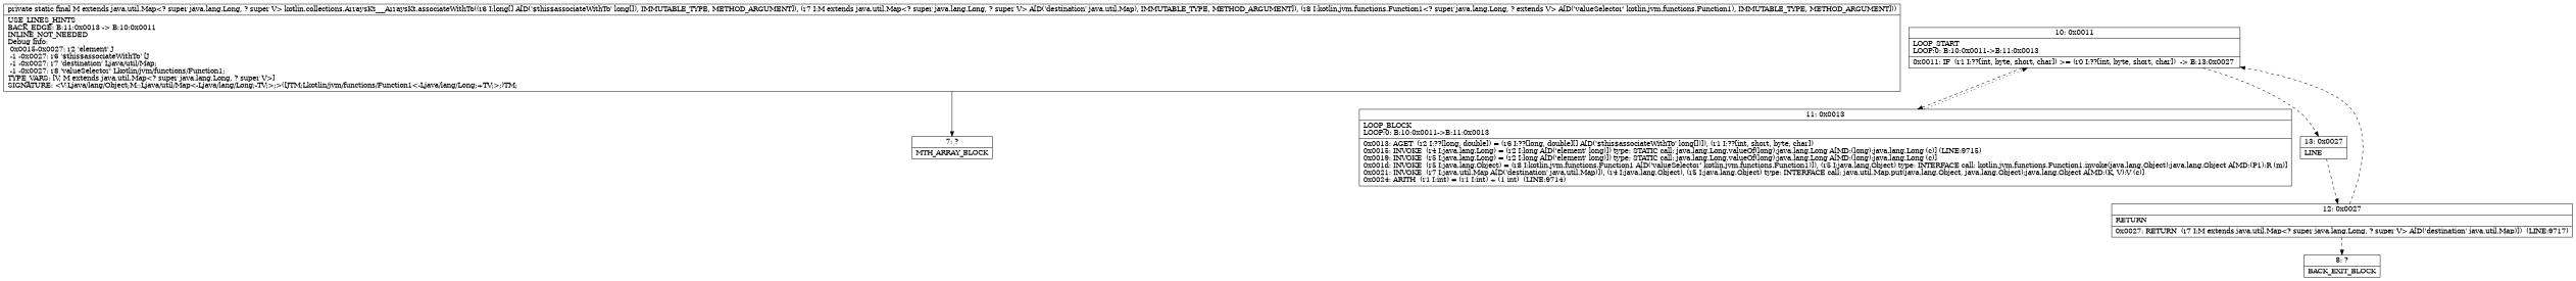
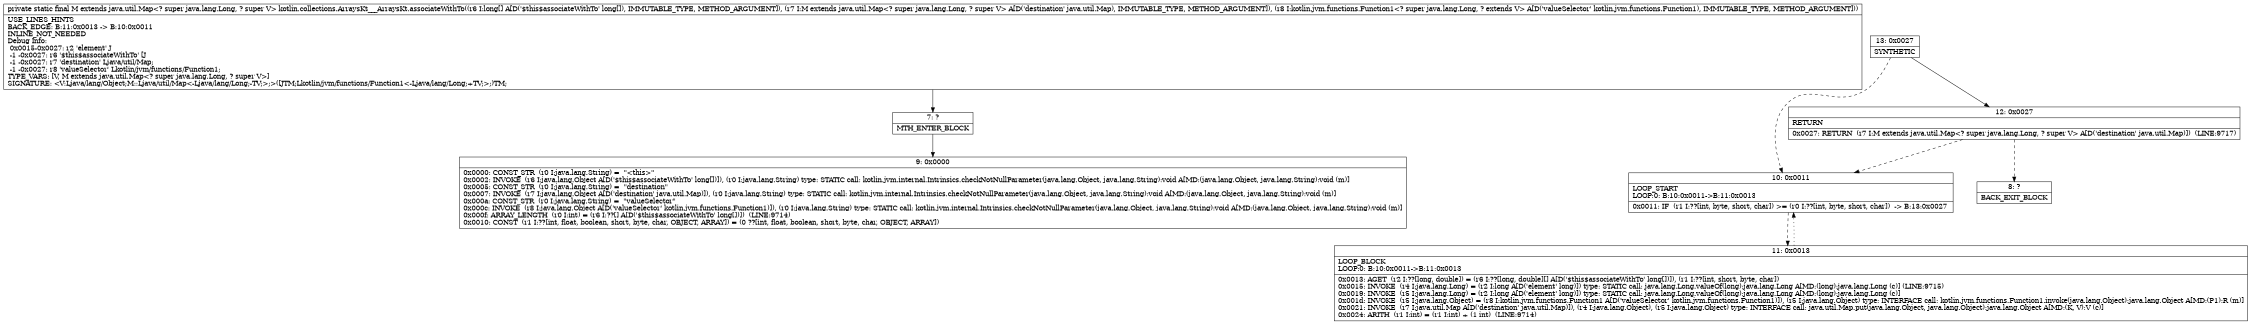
  digraph {
    node [shape=record]
    edge [style=dashed]
-   n1 [label="{7\:\ ?|MTH_ARRAY_BLOCK\l}"]
+   n1 [label="{7\:\ ?|MTH_ENTER_BLOCK\l}"]
+   n2 [label="{9\:\ 0x0000|0x0000: CONST_STR  (r0 I:java.lang.String) =  \"\<this\>\" \l0x0002: INVOKE  (r6 I:java.lang.Object A[D('$this$associateWithTo' long[])]), (r0 I:java.lang.String) type: STATIC call: kotlin.jvm.internal.Intrinsics.checkNotNullParameter(java.lang.Object, java.lang.String):void A[MD:(java.lang.Object, java.lang.String):void (m)]\l0x0005: CONST_STR  (r0 I:java.lang.String) =  \"destination\" \l0x0007: INVOKE  (r7 I:java.lang.Object A[D('destination' java.util.Map)]), (r0 I:java.lang.String) type: STATIC call: kotlin.jvm.internal.Intrinsics.checkNotNullParameter(java.lang.Object, java.lang.String):void A[MD:(java.lang.Object, java.lang.String):void (m)]\l0x000a: CONST_STR  (r0 I:java.lang.String) =  \"valueSelector\" \l0x000c: INVOKE  (r8 I:java.lang.Object A[D('valueSelector' kotlin.jvm.functions.Function1)]), (r0 I:java.lang.String) type: STATIC call: kotlin.jvm.internal.Intrinsics.checkNotNullParameter(java.lang.Object, java.lang.String):void A[MD:(java.lang.Object, java.lang.String):void (m)]\l0x000f: ARRAY_LENGTH  (r0 I:int) = (r6 I:??[] A[D('$this$associateWithTo' long[])])  (LINE:9714)\l0x0010: CONST  (r1 I:??[int, float, boolean, short, byte, char, OBJECT, ARRAY]) = (0 ??[int, float, boolean, short, byte, char, OBJECT, ARRAY]) \l}"]
    n3 [label="{10\:\ 0x0011|LOOP_START\lLOOP:0: B:10:0x0011\-\>B:11:0x0013\l|0x0011: IF  (r1 I:??[int, byte, short, char]) \>= (r0 I:??[int, byte, short, char])  \-\> B:13:0x0027 \l}"]
    n4 [label="{11\:\ 0x0013|LOOP_BLOCK\lLOOP:0: B:10:0x0011\-\>B:11:0x0013\l|0x0013: AGET  (r2 I:??[long, double]) = (r6 I:??[long, double][] A[D('$this$associateWithTo' long[])]), (r1 I:??[int, short, byte, char]) \l0x0015: INVOKE  (r4 I:java.lang.Long) = (r2 I:long A[D('element' long)]) type: STATIC call: java.lang.Long.valueOf(long):java.lang.Long A[MD:(long):java.lang.Long (c)] (LINE:9715)\l0x0019: INVOKE  (r5 I:java.lang.Long) = (r2 I:long A[D('element' long)]) type: STATIC call: java.lang.Long.valueOf(long):java.lang.Long A[MD:(long):java.lang.Long (c)]\l0x001d: INVOKE  (r5 I:java.lang.Object) = (r8 I:kotlin.jvm.functions.Function1 A[D('valueSelector' kotlin.jvm.functions.Function1)]), (r5 I:java.lang.Object) type: INTERFACE call: kotlin.jvm.functions.Function1.invoke(java.lang.Object):java.lang.Object A[MD:(P1):R (m)]\l0x0021: INVOKE  (r7 I:java.util.Map A[D('destination' java.util.Map)]), (r4 I:java.lang.Object), (r5 I:java.lang.Object) type: INTERFACE call: java.util.Map.put(java.lang.Object, java.lang.Object):java.lang.Object A[MD:(K, V):V (c)]\l0x0024: ARITH  (r1 I:int) = (r1 I:int) + (1 int)  (LINE:9714)\l}"]
-   n5 [label="{13\:\ 0x0027|LINE\l}"]
+   n5 [label="{13\:\ 0x0027|SYNTHETIC\l}"]
    n6 [label="{12\:\ 0x0027|RETURN\l|0x0027: RETURN  (r7 I:M extends java.util.Map\<? super java.lang.Long, ? super V\> A[D('destination' java.util.Map)])  (LINE:9717)\l}"]
    n7 [label="{8\:\ ?|BACK_EXIT_BLOCK\l}"]
    n8 [label="{private static final M extends java.util.Map\<? super java.lang.Long, ? super V\> kotlin.collections.ArraysKt___ArraysKt.associateWithTo((r6 I:long[] A[D('$this$associateWithTo' long[]), IMMUTABLE_TYPE, METHOD_ARGUMENT]), (r7 I:M extends java.util.Map\<? super java.lang.Long, ? super V\> A[D('destination' java.util.Map), IMMUTABLE_TYPE, METHOD_ARGUMENT]), (r8 I:kotlin.jvm.functions.Function1\<? super java.lang.Long, ? extends V\> A[D('valueSelector' kotlin.jvm.functions.Function1), IMMUTABLE_TYPE, METHOD_ARGUMENT]))  | USE_LINES_HINTS\lBACK_EDGE: B:11:0x0013 \-\> B:10:0x0011\lINLINE_NOT_NEEDED\lDebug Info:\l  0x0015\-0x0027: r2 'element' J\l  \-1 \-0x0027: r6 '$this$associateWithTo' [J\l  \-1 \-0x0027: r7 'destination' Ljava\/util\/Map;\l  \-1 \-0x0027: r8 'valueSelector' Lkotlin\/jvm\/functions\/Function1;\lTYPE_VARS: [V, M extends java.util.Map\<? super java.lang.Long, ? super V\>]\lSIGNATURE: \<V:Ljava\/lang\/Object;M::Ljava\/util\/Map\<\-Ljava\/lang\/Long;\-TV;\>;\>([JTM;Lkotlin\/jvm\/functions\/Function1\<\-Ljava\/lang\/Long;+TV;\>;)TM;\l}"]
+   n1 -> n2 [style=solid]
    n3 -> n4
-   n3 -> n5
+   n5 -> n3
    n4 -> n3 [style=dotted]
-   n5 -> n6
+   n5 -> n6 [style=solid]
    n6 -> n3
    n6 -> n7
    n8 -> n1 [style=solid]
  }
